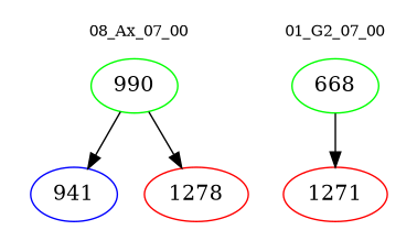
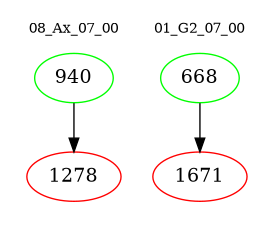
  digraph {
    node [color=green]
    edge [color=black]
-   n1 [label=990]
-   n2 [color=blue label=941]
+   n1 [label=940]
    n3 [color=red label=1278]
    n4 [label=668]
-   n5 [color=red label=1271]
+   n5 [color=red label=1671]
    subgraph cluster_1 {
      color=white
      fontsize=10
      label="08_Ax_07_00"
      n1
-     n2
      n3
    }
    subgraph cluster_2 {
      color=white
      fontsize=10
      label="01_G2_07_00"
      n4
      n5
    }
-   n1 -> n2
    n1 -> n3
    n4 -> n5
  }
